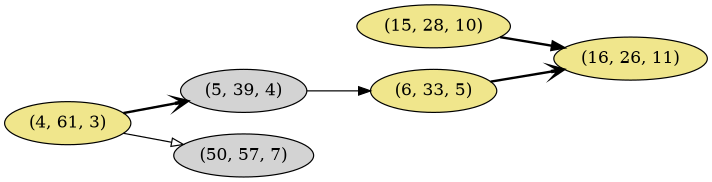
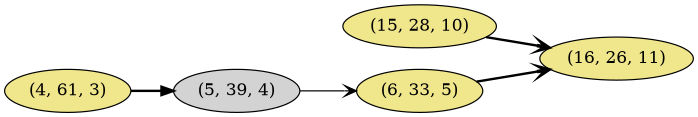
  digraph {
    rankdir=LR
    node [fillcolor=khaki style=filled]
    edge [arrowhead=normal style=bold]
    "(5, 39, 4)" [fillcolor=lightgrey]
    "(4, 61, 3)"
-   "(50, 57, 7)" [fillcolor=lightgrey]
    "(6, 33, 5)"
    "(16, 26, 11)"
    "(15, 28, 10)"
-   "(5, 39, 4)" -> "(6, 33, 5)" [style=solid]
-   "(4, 61, 3)" -> "(5, 39, 4)" [arrowhead=vee]
-   "(4, 61, 3)" -> "(50, 57, 7)" [arrowhead=onormal style=solid]
+   "(5, 39, 4)" -> "(6, 33, 5)" [arrowhead=vee style=solid]
+   "(4, 61, 3)" -> "(5, 39, 4)"
    "(6, 33, 5)" -> "(16, 26, 11)" [arrowhead=vee]
-   "(15, 28, 10)" -> "(16, 26, 11)"
+   "(15, 28, 10)" -> "(16, 26, 11)" [arrowhead=vee]
  }
